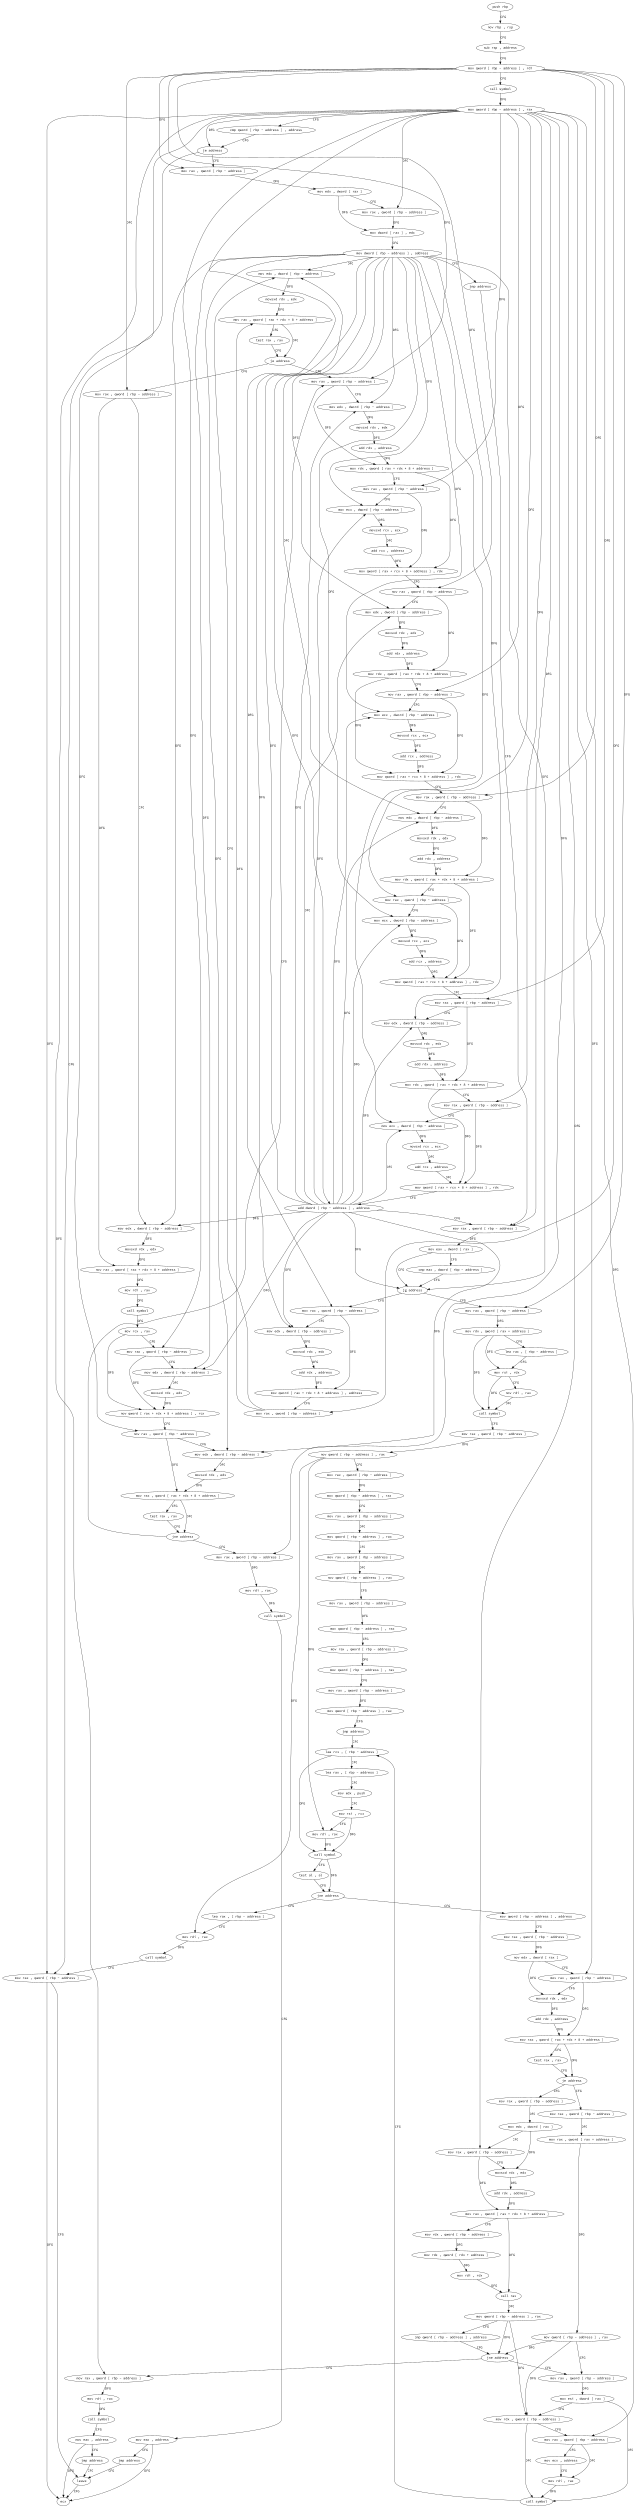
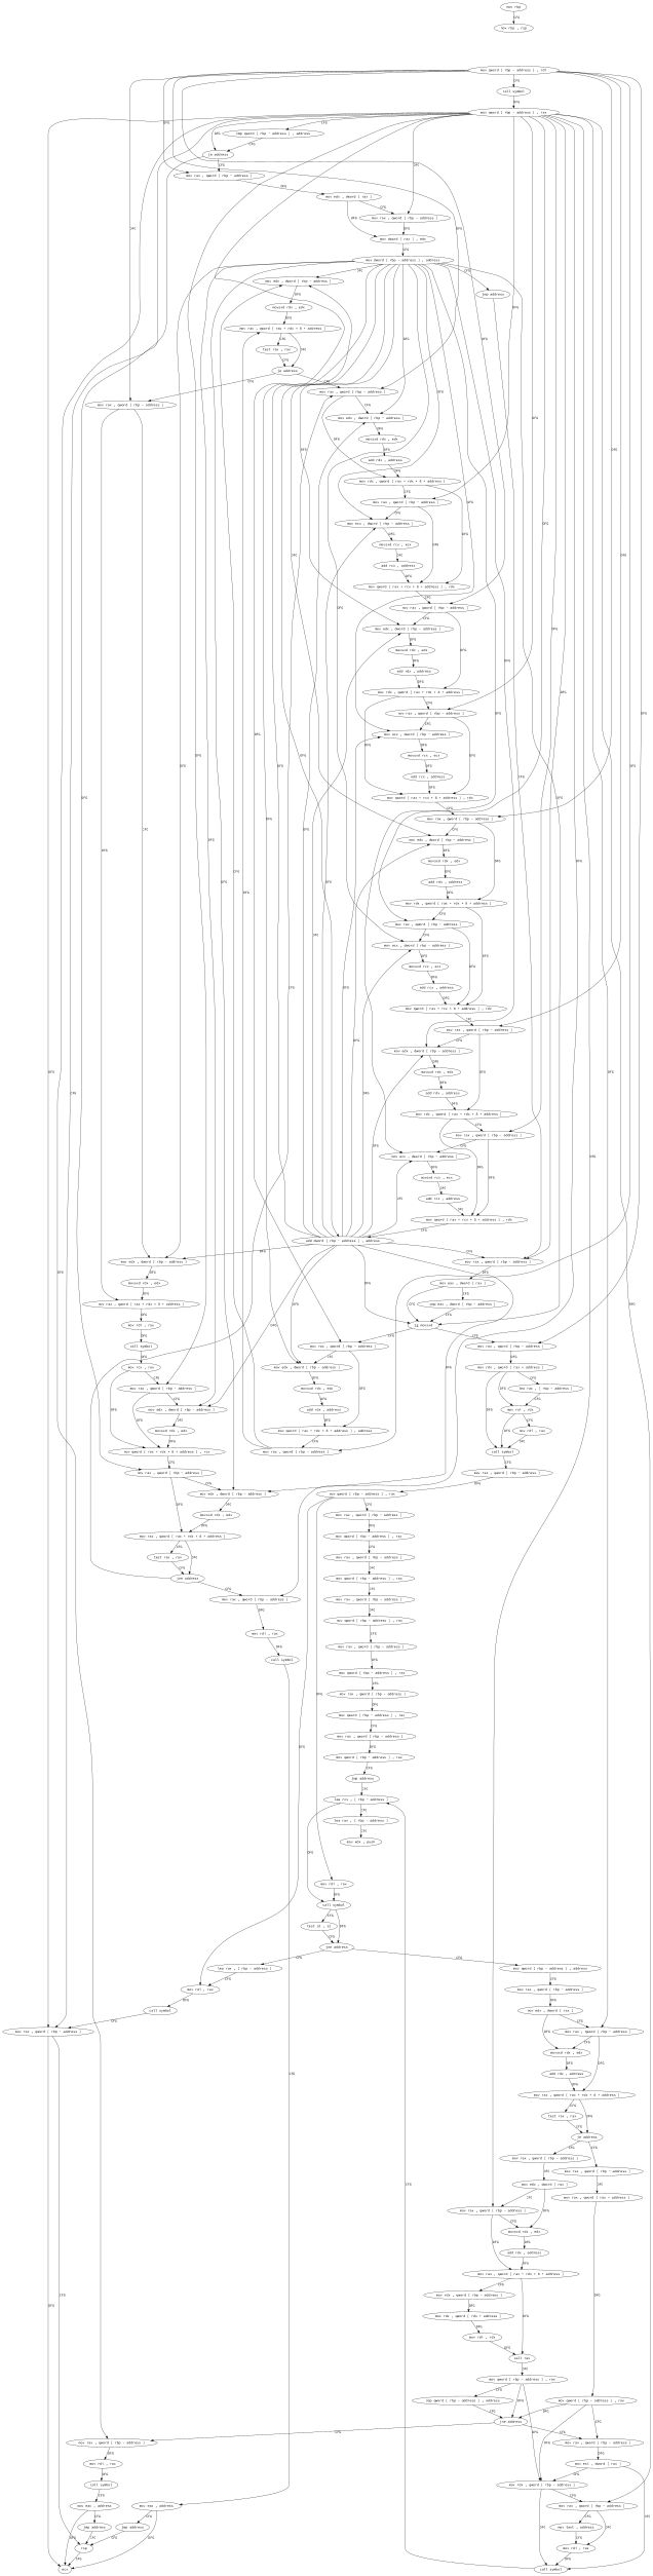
  digraph {
    fontname="Source Code Pro"
    node [fontname="Source Code Pro"]
    edge [fontname="Source Code Pro"]
-   n1 [label="push rbp"]
+   n1 [label="mov rbp"]
    n2 [label="mov rbp , rsp"]
-   n3 [label="sub rsp , address"]
    n4 [label="mov qword [ rbp - address ] , rdi"]
    n5 [label="call symbol"]
    n6 [label="mov rax , qword [ rbp - address ]"]
    n7 [label="mov rax , qword [ rbp - address ]"]
    n8 [label="mov rax , qword [ rbp - address ]"]
    n9 [label="mov rax , qword [ rbp - address ]"]
    n10 [label="mov rax , qword [ rbp - address ]"]
    n11 [label="mov rax , qword [ rbp - address ]"]
    n12 [label="mov rax , qword [ rbp - address ]"]
    n13 [label="mov rax , qword [ rbp - address ]"]
    n14 [label="mov qword [ rbp - address ] , rax"]
    n15 [label="mov edx , dword [ rax ]"]
    n16 [label="mov rdx , qword [ rax + address ]"]
    n17 [label="mov edx , dword [ rbp - address ]"]
    n18 [label="mov rax , qword [ rax + rdx * 8 + address ]"]
    n19 [label="mov edx , dword [ rbp - address ]"]
    n20 [label="mov rdx , qword [ rax + rdx * 8 + address ]"]
    n21 [label="mov edx , dword [ rbp - address ]"]
    n22 [label="mov rax , qword [ rax + rdx * 8 + address ]"]
    n23 [label="mov edx , dword [ rbp - address ]"]
    n24 [label="mov rdx , qword [ rax + rdx * 8 + address ]"]
    n25 [label="mov edx , dword [ rbp - address ]"]
    n26 [label="mov rdx , qword [ rax + rdx * 8 + address ]"]
    n27 [label="mov edx , dword [ rbp - address ]"]
    n28 [label="mov rdx , qword [ rax + rdx * 8 + address ]"]
    n29 [label="cmp qword [ rbp - address ] , address"]
    n30 [label="je address"]
    n31 [label="mov rax , qword [ rbp - address ]"]
    n32 [label="mov rax , qword [ rbp - address ]"]
    n33 [label="mov rax , qword [ rbp - address ]"]
    n34 [label="mov rax , qword [ rbp - address ]"]
    n35 [label="mov rax , qword [ rbp - address ]"]
    n36 [label="mov rax , qword [ rbp - address ]"]
    n37 [label="mov rax , qword [ rbp - address ]"]
    n38 [label="mov rax , qword [ rbp - address ]"]
    n39 [label="mov rax , qword [ rbp - address ]"]
    n40 [label="mov rax , qword [ rbp - address ]"]
    n41 [label="mov rax , qword [ rbp - address ]"]
    n42 [label="mov rax , qword [ rbp - address ]"]
    n43 [label="mov rax , qword [ rbp - address ]"]
    n44 [label="mov rax , qword [ rbp - address ]"]
    n45 [label="mov rax , qword [ rbp - address ]"]
-   n46 [label=leave]
+   n46 [label=rsp]
    n47 [label=ecx]
    n48 [label="mov dword [ rax ] , edx"]
    n49 [label="mov eax , dword [ rax ]"]
    n50 [label="mov edx , dword [ rbp - address ]"]
    n51 [label="mov qword [ rax + rdx * 8 + address ] , address"]
    n52 [label="mov ecx , dword [ rbp - address ]"]
    n53 [label="mov qword [ rax + rcx * 8 + address ] , rdx"]
    n54 [label="mov ecx , dword [ rbp - address ]"]
    n55 [label="mov qword [ rax + rcx * 8 + address ] , rdx"]
    n56 [label="mov ecx , dword [ rbp - address ]"]
    n57 [label="mov qword [ rax + rcx * 8 + address ] , rdx"]
    n58 [label="mov ecx , dword [ rbp - address ]"]
    n59 [label="mov qword [ rax + rcx * 8 + address ] , rdx"]
    n60 [label="mov edx , dword [ rbp - address ]"]
    n61 [label="mov qword [ rax + rdx * 8 + address ] , rcx"]
    n62 [label="mov edx , dword [ rbp - address ]"]
    n63 [label="mov rax , qword [ rax + rdx * 8 + address ]"]
    n64 [label="mov rdi , rax"]
    n65 [label="movsxd rdx , edx"]
    n66 [label="mov rax , qword [ rax + rdx * 8 + address ]"]
    n67 [label="movsxd rdx , edx"]
    n68 [label="mov rax , qword [ rax + rdx * 8 + address ]"]
    n69 [label="mov rdi , rax"]
-   n70 [label="mov ecx , address"]
+   n70 [label="mov test , address"]
    n71 [label="mov rdi , rax"]
    n72 [label="mov dword [ rbp - address ] , address"]
    n73 [label="jmp address"]
-   n74 [label="jg address"]
+   n74 [label="jg movsxd"]
    n75 [label="add dword [ rbp - address ] , address"]
    n76 [label="movsxd rdx , edx"]
    n77 [label="movsxd rdx , edx"]
    n78 [label="movsxd rdx , edx"]
    n79 [label="movsxd rcx , ecx"]
    n80 [label="movsxd rdx , edx"]
    n81 [label="movsxd rcx , ecx"]
    n82 [label="movsxd rdx , edx"]
    n83 [label="movsxd rcx , ecx"]
    n84 [label="movsxd rdx , edx"]
    n85 [label="movsxd rcx , ecx"]
    n86 [label="movsxd rdx , edx"]
    n87 [label="movsxd rdx , edx"]
    n88 [label="movsxd rdx , edx"]
    n89 [label="cmp eax , dword [ rbp - address ]"]
    n90 [label="lea rax , [ rbp - address ]"]
    n91 [label="mov rsi , rdx"]
    n92 [label="call symbol"]
    n93 [label="add rdx , address"]
    n94 [label="test rax , rax"]
    n95 [label="je address"]
    n96 [label="mov rdi , rax"]
    n97 [label="mov rdi , rax"]
    n98 [label="mov rax , qword [ rbp - address ]"]
    n99 [label="mov qword [ rbp - address ] , rax"]
    n100 [label="mov rax , qword [ rbp - address ]"]
    n101 [label="mov rdi , rax"]
    n102 [label="mov rdi , rax"]
    n103 [label="mov qword [ rbp - address ] , rax"]
    n104 [label="call symbol"]
    n105 [label="call symbol"]
    n106 [label="mov rax , qword [ rbp - address ]"]
    n107 [label="mov qword [ rbp - address ] , rax"]
    n108 [label="mov rax , qword [ rbp - address ]"]
    n109 [label="mov qword [ rbp - address ] , rax"]
    n110 [label="mov rax , qword [ rbp - address ]"]
    n111 [label="mov qword [ rbp - address ] , rax"]
    n112 [label="mov rax , qword [ rbp - address ]"]
    n113 [label="mov qword [ rbp - address ] , rax"]
    n114 [label="mov rax , qword [ rbp - address ]"]
    n115 [label="mov qword [ rbp - address ] , rax"]
    n116 [label="jmp address"]
    n117 [label="lea rcx , [ rbp - address ]"]
    n118 [label="lea rax , [ rbp - address ]"]
    n119 [label="mov edx , push"]
    n120 [label="test al , al"]
    n121 [label="jne address"]
    n122 [label="add rdx , address"]
    n123 [label="add rcx , address"]
    n124 [label="add rdx , address"]
    n125 [label="add rcx , address"]
    n126 [label="add rdx , address"]
    n127 [label="add rcx , address"]
    n128 [label="add rdx , address"]
    n129 [label="add rcx , address"]
    n130 [label="call symbol"]
    n131 [label="mov rcx , rax"]
    n132 [label="test rax , rax"]
    n133 [label="jne address"]
    n134 [label="call symbol"]
-   n135 [label="mov rsi , rcx"]
    n136 [label="mov qword [ rbp - address ] , address"]
    n137 [label="lea rax , [ rbp - address ]"]
    n138 [label="mov rax , qword [ rbp - address ]"]
    n139 [label="mov edx , dword [ rax ]"]
    n140 [label="mov eax , address"]
    n141 [label="jmp address"]
    n142 [label="add rdx , address"]
    n143 [label="test rax , rax"]
    n144 [label="je address"]
    n145 [label="mov rax , qword [ rbp - address ]"]
    n146 [label="mov rax , qword [ rbp - address ]"]
    n147 [label="mov rax , qword [ rax + address ]"]
    n148 [label="mov edx , dword [ rax ]"]
    n149 [label="mov qword [ rbp - address ] , rax"]
    n150 [label="mov rax , qword [ rbp - address ]"]
    n151 [label="jne address"]
    n152 [label="mov rdx , qword [ rbp - address ]"]
    n153 [label="mov esi , dword [ rax ]"]
    n154 [label="call symbol"]
    n155 [label="add rdx , address"]
    n156 [label="mov rdx , qword [ rbp - address ]"]
    n157 [label="call rax"]
    n158 [label="mov rdx , qword [ rdx + address ]"]
    n159 [label="mov qword [ rbp - address ] , rax"]
    n160 [label="mov rdi , rdx"]
    n161 [label="cmp qword [ rbp - address ] , address"]
    n162 [label="call symbol"]
    n163 [label="mov eax , address"]
    n164 [label="jmp address"]
    n1 -> n2 [label=CFG]
-   n2 -> n3 [label=CFG]
-   n3 -> n4 [label=CFG]
    n4 -> n5 [label=CFG]
    n4 -> n6 [label=DFG]
    n4 -> n7 [label=DFG]
    n4 -> n8 [label=DFG]
    n4 -> n9 [label=DFG]
    n4 -> n10 [label=DFG]
    n4 -> n11 [label=DFG]
    n4 -> n12 [label=DFG]
    n4 -> n13 [label=DFG]
    n5 -> n14 [label=DFG]
    n6 -> n15 [label=DFG]
    n7 -> n16 [label=DFG]
    n8 -> n17 [label=CFG]
    n8 -> n18 [label=DFG]
    n9 -> n19 [label=CFG]
    n9 -> n20 [label=DFG]
    n10 -> n21 [label=CFG]
    n10 -> n22 [label=DFG]
    n11 -> n23 [label=CFG]
    n11 -> n24 [label=DFG]
    n12 -> n25 [label=CFG]
    n12 -> n26 [label=DFG]
    n13 -> n27 [label=CFG]
    n13 -> n28 [label=DFG]
    n14 -> n29 [label=CFG]
    n14 -> n30 [label=DFG]
    n14 -> n31 [label=DFG]
    n14 -> n32 [label=DFG]
    n14 -> n33 [label=DFG]
    n14 -> n34 [label=DFG]
    n14 -> n35 [label=DFG]
    n14 -> n36 [label=DFG]
    n14 -> n37 [label=DFG]
    n14 -> n38 [label=DFG]
    n14 -> n39 [label=DFG]
    n14 -> n40 [label=DFG]
    n14 -> n41 [label=DFG]
    n14 -> n42 [label=DFG]
    n14 -> n43 [label=DFG]
    n14 -> n44 [label=DFG]
    n14 -> n45 [label=DFG]
    n15 -> n32 [label=CFG]
    n15 -> n48 [label=DFG]
    n16 -> n90 [label=CFG]
    n16 -> n91 [label=DFG]
    n16 -> n92 [label=DFG]
    n17 -> n77 [label=DFG]
    n18 -> n94 [label=CFG]
    n18 -> n95 [label=DFG]
    n19 -> n78 [label=DFG]
    n20 -> n35 [label=CFG]
    n20 -> n53 [label=DFG]
    n21 -> n86 [label=DFG]
    n22 -> n96 [label=DFG]
    n23 -> n80 [label=DFG]
    n24 -> n36 [label=CFG]
    n24 -> n55 [label=DFG]
    n25 -> n82 [label=DFG]
    n26 -> n37 [label=CFG]
    n26 -> n57 [label=DFG]
    n27 -> n84 [label=DFG]
    n28 -> n38 [label=CFG]
    n28 -> n59 [label=DFG]
    n29 -> n30 [label=CFG]
    n30 -> n6 [label=CFG]
    n30 -> n31 [label=CFG]
    n31 -> n46 [label=CFG]
    n31 -> n47 [label=DFG]
    n32 -> n48 [label=DFG]
    n33 -> n49 [label=DFG]
    n34 -> n50 [label=CFG]
    n34 -> n51 [label=DFG]
    n35 -> n52 [label=CFG]
    n35 -> n53 [label=DFG]
    n36 -> n54 [label=CFG]
    n36 -> n55 [label=DFG]
    n37 -> n56 [label=CFG]
    n37 -> n57 [label=DFG]
    n38 -> n58 [label=CFG]
    n38 -> n59 [label=DFG]
    n39 -> n60 [label=CFG]
    n39 -> n61 [label=DFG]
    n40 -> n62 [label=CFG]
    n40 -> n63 [label=DFG]
    n41 -> n64 [label=DFG]
    n42 -> n65 [label=CFG]
    n42 -> n66 [label=DFG]
    n43 -> n67 [label=CFG]
    n43 -> n68 [label=DFG]
    n44 -> n69 [label=DFG]
    n45 -> n70 [label=CFG]
    n45 -> n71 [label=DFG]
    n46 -> n47 [label=CFG]
    n48 -> n72 [label=CFG]
    n49 -> n74 [label=CFG]
    n49 -> n89 [label=CFG]
    n50 -> n76 [label=DFG]
    n51 -> n8 [label=CFG]
    n52 -> n79 [label=DFG]
    n53 -> n11 [label=CFG]
    n54 -> n81 [label=DFG]
    n55 -> n12 [label=CFG]
    n56 -> n83 [label=DFG]
    n57 -> n13 [label=CFG]
    n58 -> n85 [label=DFG]
    n59 -> n75 [label=CFG]
    n60 -> n87 [label=DFG]
    n61 -> n40 [label=CFG]
    n62 -> n88 [label=DFG]
    n63 -> n132 [label=CFG]
    n63 -> n133 [label=DFG]
    n64 -> n134 [label=DFG]
    n65 -> n142 [label=DFG]
    n66 -> n143 [label=CFG]
    n66 -> n144 [label=DFG]
    n67 -> n155 [label=DFG]
    n68 -> n156 [label=CFG]
    n68 -> n157 [label=DFG]
    n69 -> n162 [label=DFG]
    n70 -> n71 [label=CFG]
    n71 -> n154 [label=DFG]
    n72 -> n17 [label=DFG]
    n72 -> n19 [label=DFG]
    n72 -> n21 [label=DFG]
    n72 -> n23 [label=DFG]
    n72 -> n25 [label=DFG]
    n72 -> n27 [label=DFG]
    n72 -> n50 [label=DFG]
    n72 -> n52 [label=DFG]
    n72 -> n54 [label=DFG]
    n72 -> n56 [label=DFG]
    n72 -> n58 [label=DFG]
    n72 -> n60 [label=DFG]
    n72 -> n62 [label=DFG]
    n72 -> n73 [label=CFG]
    n72 -> n74 [label=DFG]
    n72 -> n75 [label=DFG]
    n73 -> n33 [label=CFG]
    n74 -> n7 [label=CFG]
    n74 -> n34 [label=CFG]
    n75 -> n17 [label=DFG]
    n75 -> n19 [label=DFG]
    n75 -> n21 [label=DFG]
    n75 -> n23 [label=DFG]
    n75 -> n25 [label=DFG]
    n75 -> n27 [label=DFG]
    n75 -> n33 [label=CFG]
    n75 -> n50 [label=DFG]
    n75 -> n52 [label=DFG]
    n75 -> n54 [label=DFG]
    n75 -> n56 [label=DFG]
    n75 -> n58 [label=DFG]
    n75 -> n60 [label=DFG]
    n75 -> n62 [label=DFG]
    n75 -> n74 [label=DFG]
    n76 -> n93 [label=DFG]
    n77 -> n18 [label=DFG]
    n78 -> n122 [label=DFG]
    n79 -> n123 [label=DFG]
    n80 -> n124 [label=DFG]
    n81 -> n125 [label=DFG]
    n82 -> n126 [label=DFG]
    n83 -> n127 [label=DFG]
    n84 -> n128 [label=DFG]
    n85 -> n129 [label=DFG]
    n86 -> n22 [label=DFG]
    n87 -> n61 [label=DFG]
    n88 -> n63 [label=DFG]
    n89 -> n74 [label=CFG]
    n90 -> n91 [label=CFG]
    n91 -> n92 [label=DFG]
    n91 -> n97 [label=CFG]
    n92 -> n98 [label=CFG]
    n93 -> n51 [label=DFG]
    n94 -> n95 [label=CFG]
    n95 -> n9 [label=CFG]
    n95 -> n10 [label=CFG]
    n96 -> n130 [label=DFG]
    n97 -> n92 [label=DFG]
    n98 -> n99 [label=DFG]
    n99 -> n100 [label=CFG]
    n99 -> n101 [label=DFG]
    n99 -> n102 [label=DFG]
    n100 -> n103 [label=DFG]
    n101 -> n104 [label=DFG]
    n102 -> n105 [label=DFG]
    n103 -> n106 [label=CFG]
    n104 -> n120 [label=CFG]
    n104 -> n121 [label=DFG]
    n105 -> n31 [label=CFG]
    n106 -> n107 [label=DFG]
    n107 -> n108 [label=CFG]
    n108 -> n109 [label=DFG]
    n109 -> n110 [label=CFG]
    n110 -> n111 [label=DFG]
    n111 -> n112 [label=CFG]
    n112 -> n113 [label=DFG]
    n113 -> n114 [label=CFG]
    n114 -> n115 [label=DFG]
    n115 -> n116 [label=CFG]
    n116 -> n117 [label=CFG]
    n117 -> n104 [label=DFG]
    n117 -> n118 [label=CFG]
    n118 -> n119 [label=CFG]
-   n119 -> n135 [label=CFG]
    n120 -> n121 [label=CFG]
    n121 -> n136 [label=CFG]
    n121 -> n137 [label=CFG]
    n122 -> n20 [label=DFG]
    n123 -> n53 [label=DFG]
    n124 -> n24 [label=DFG]
    n125 -> n55 [label=DFG]
    n126 -> n26 [label=DFG]
    n127 -> n57 [label=DFG]
    n128 -> n28 [label=DFG]
    n129 -> n59 [label=DFG]
    n130 -> n131 [label=DFG]
    n131 -> n39 [label=CFG]
    n131 -> n61 [label=DFG]
    n132 -> n133 [label=CFG]
    n133 -> n9 [label=CFG]
    n133 -> n41 [label=CFG]
    n134 -> n140 [label=CFG]
-   n135 -> n101 [label=CFG]
-   n135 -> n104 [label=DFG]
    n136 -> n138 [label=CFG]
    n137 -> n102 [label=CFG]
    n138 -> n139 [label=DFG]
    n139 -> n42 [label=CFG]
    n139 -> n65 [label=DFG]
    n140 -> n47 [label=DFG]
    n140 -> n141 [label=CFG]
    n141 -> n46 [label=CFG]
    n142 -> n66 [label=DFG]
    n143 -> n144 [label=CFG]
    n144 -> n145 [label=CFG]
    n144 -> n146 [label=CFG]
    n145 -> n147 [label=DFG]
    n146 -> n148 [label=DFG]
    n147 -> n149 [label=DFG]
    n148 -> n43 [label=CFG]
    n148 -> n67 [label=DFG]
    n149 -> n150 [label=CFG]
    n149 -> n151 [label=DFG]
    n149 -> n152 [label=DFG]
    n150 -> n153 [label=DFG]
    n151 -> n44 [label=CFG]
    n151 -> n150 [label=CFG]
    n152 -> n45 [label=CFG]
    n152 -> n154 [label=DFG]
    n153 -> n152 [label=CFG]
    n153 -> n154 [label=DFG]
    n154 -> n117 [label=CFG]
    n155 -> n68 [label=DFG]
    n156 -> n158 [label=DFG]
    n157 -> n159 [label=DFG]
    n158 -> n160 [label=DFG]
    n159 -> n151 [label=DFG]
    n159 -> n152 [label=DFG]
    n159 -> n161 [label=CFG]
    n160 -> n157 [label=DFG]
    n161 -> n151 [label=CFG]
    n162 -> n163 [label=CFG]
    n163 -> n47 [label=DFG]
    n163 -> n164 [label=CFG]
    n164 -> n46 [label=CFG]
  }
